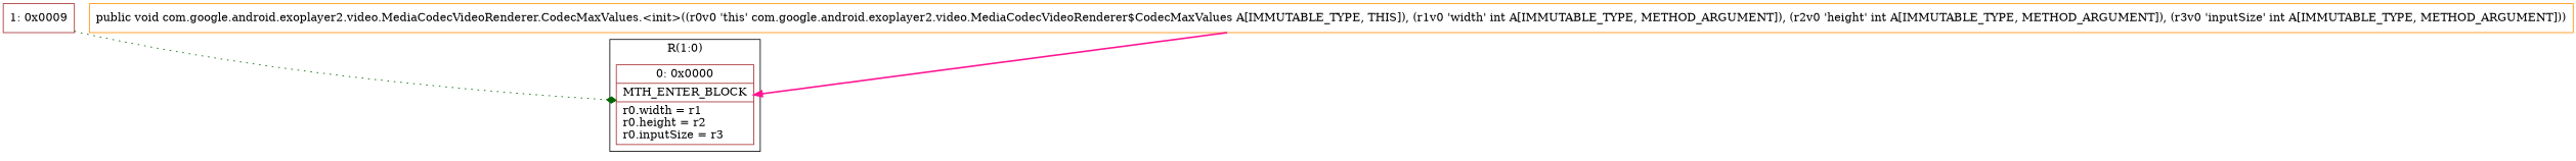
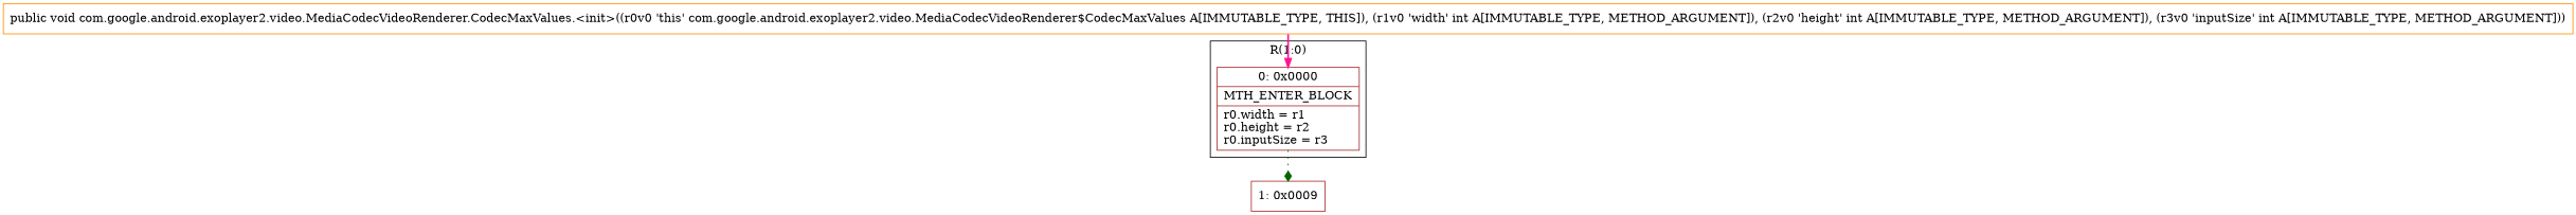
  digraph {
    node [color=brown shape=record]
    n1 [label="{0\:\ 0x0000|MTH_ENTER_BLOCK\l|r0.width = r1\lr0.height = r2\lr0.inputSize = r3\l}"]
    n2 [label="{1\:\ 0x0009}"]
    n3 [label="{public void com.google.android.exoplayer2.video.MediaCodecVideoRenderer.CodecMaxValues.\<init\>((r0v0 'this' com.google.android.exoplayer2.video.MediaCodecVideoRenderer$CodecMaxValues A[IMMUTABLE_TYPE, THIS]), (r1v0 'width' int A[IMMUTABLE_TYPE, METHOD_ARGUMENT]), (r2v0 'height' int A[IMMUTABLE_TYPE, METHOD_ARGUMENT]), (r3v0 'inputSize' int A[IMMUTABLE_TYPE, METHOD_ARGUMENT])) }" color=darkorange]
    subgraph cluster_1 {
      label="R(1:0)"
      n1
    }
-   n2 -> n1 [color=darkgreen style=dotted arrowhead=diamond]
+   n1 -> n2 [color=darkgreen style=dotted arrowhead=diamond]
    n3 -> n1 [color=deeppink style=bold arrowhead=normal]
  }
